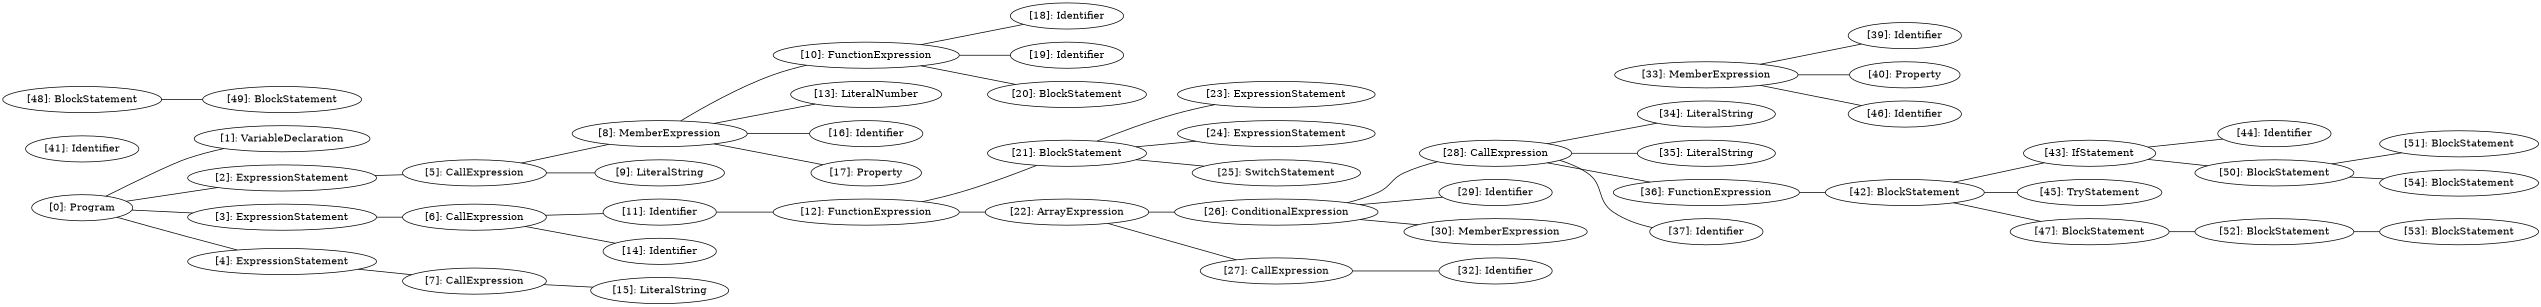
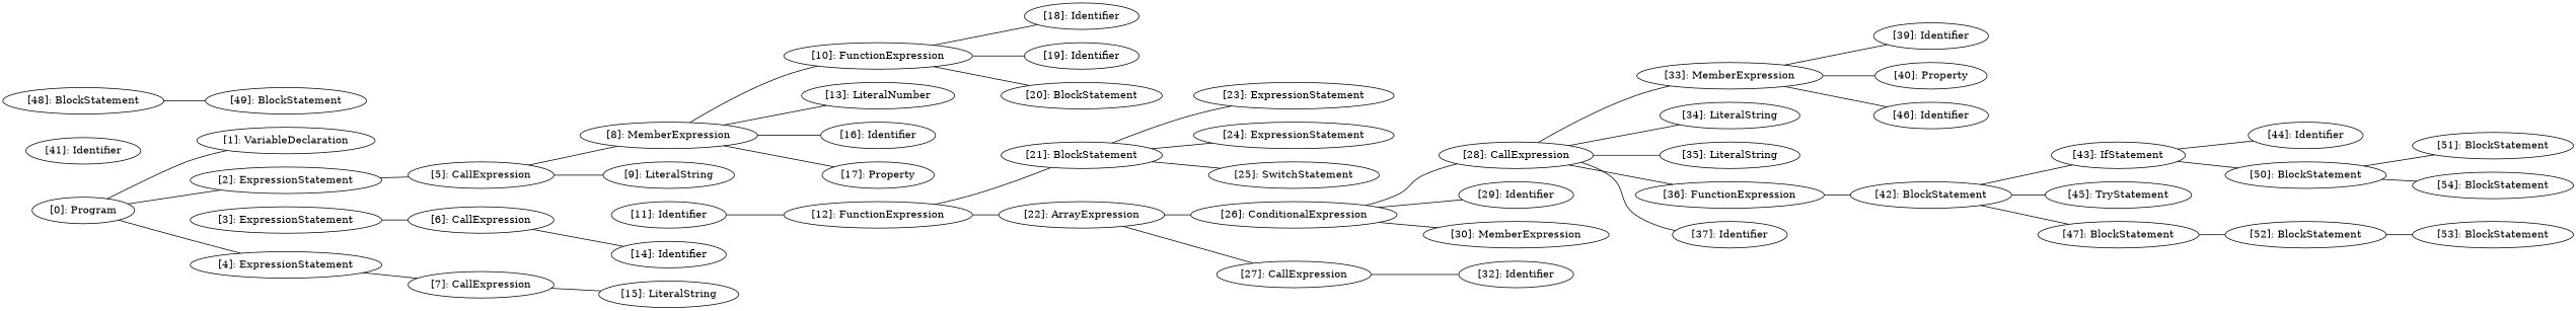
  graph {
    rankdir=LR
    n1 [label="[0]: Program"]
    n2 [label="[1]: VariableDeclaration"]
    n3 [label="[2]: ExpressionStatement"]
    n4 [label="[3]: ExpressionStatement"]
    n5 [label="[4]: ExpressionStatement"]
    n6 [label="[5]: CallExpression"]
    n7 [label="[6]: CallExpression"]
    n8 [label="[7]: CallExpression"]
    n9 [label="[8]: MemberExpression"]
    n10 [label="[9]: LiteralString"]
    n11 [label="[11]: Identifier"]
    n12 [label="[14]: Identifier"]
    n13 [label="[15]: LiteralString"]
    n14 [label="[10]: FunctionExpression"]
    n15 [label="[13]: LiteralNumber"]
    n16 [label="[16]: Identifier"]
    n17 [label="[17]: Property"]
    n18 [label="[18]: Identifier"]
    n19 [label="[19]: Identifier"]
    n20 [label="[20]: BlockStatement"]
    n21 [label="[12]: FunctionExpression"]
    n22 [label="[21]: BlockStatement"]
    n23 [label="[22]: ArrayExpression"]
    n24 [label="[23]: ExpressionStatement"]
    n25 [label="[24]: ExpressionStatement"]
    n26 [label="[25]: SwitchStatement"]
    n27 [label="[26]: ConditionalExpression"]
    n28 [label="[27]: CallExpression"]
    n29 [label="[28]: CallExpression"]
    n30 [label="[29]: Identifier"]
    n31 [label="[30]: MemberExpression"]
    n32 [label="[32]: Identifier"]
    n33 [label="[33]: MemberExpression"]
    n34 [label="[34]: LiteralString"]
    n35 [label="[35]: LiteralString"]
    n36 [label="[36]: FunctionExpression"]
    n37 [label="[37]: Identifier"]
    n38 [label="[39]: Identifier"]
    n39 [label="[40]: Property"]
    n40 [label="[46]: Identifier"]
    n41 [label="[42]: BlockStatement"]
    n42 [label="[43]: IfStatement"]
    n43 [label="[45]: TryStatement"]
    n44 [label="[47]: BlockStatement"]
    n45 [label="[41]: Identifier"]
    n46 [label="[44]: Identifier"]
    n47 [label="[50]: BlockStatement"]
    n48 [label="[51]: BlockStatement"]
    n49 [label="[54]: BlockStatement"]
    n50 [label="[52]: BlockStatement"]
    n51 [label="[53]: BlockStatement"]
    n52 [label="[48]: BlockStatement"]
    n53 [label="[49]: BlockStatement"]
    n1 -- n2
    n1 -- n3
-   n1 -- n4
    n1 -- n5
    n3 -- n6
    n4 -- n7
    n5 -- n8
    n6 -- n9
    n6 -- n10
-   n7 -- n11
    n7 -- n12
    n8 -- n13
    n9 -- n14
    n9 -- n15
    n9 -- n16
    n9 -- n17
    n11 -- n21
    n14 -- n18
    n14 -- n19
    n14 -- n20
    n21 -- n22
    n21 -- n23
    n22 -- n24
    n22 -- n25
    n22 -- n26
    n23 -- n27
    n23 -- n28
    n27 -- n29
    n27 -- n30
    n27 -- n31
    n28 -- n32
+   n29 -- n33
    n29 -- n34
    n29 -- n35
    n29 -- n36
    n29 -- n37
    n33 -- n38
    n33 -- n39
    n33 -- n40
    n36 -- n41
    n41 -- n42
    n41 -- n43
    n41 -- n44
    n42 -- n46
    n42 -- n47
    n44 -- n50
    n47 -- n48
    n47 -- n49
    n50 -- n51
    n52 -- n53
  }
